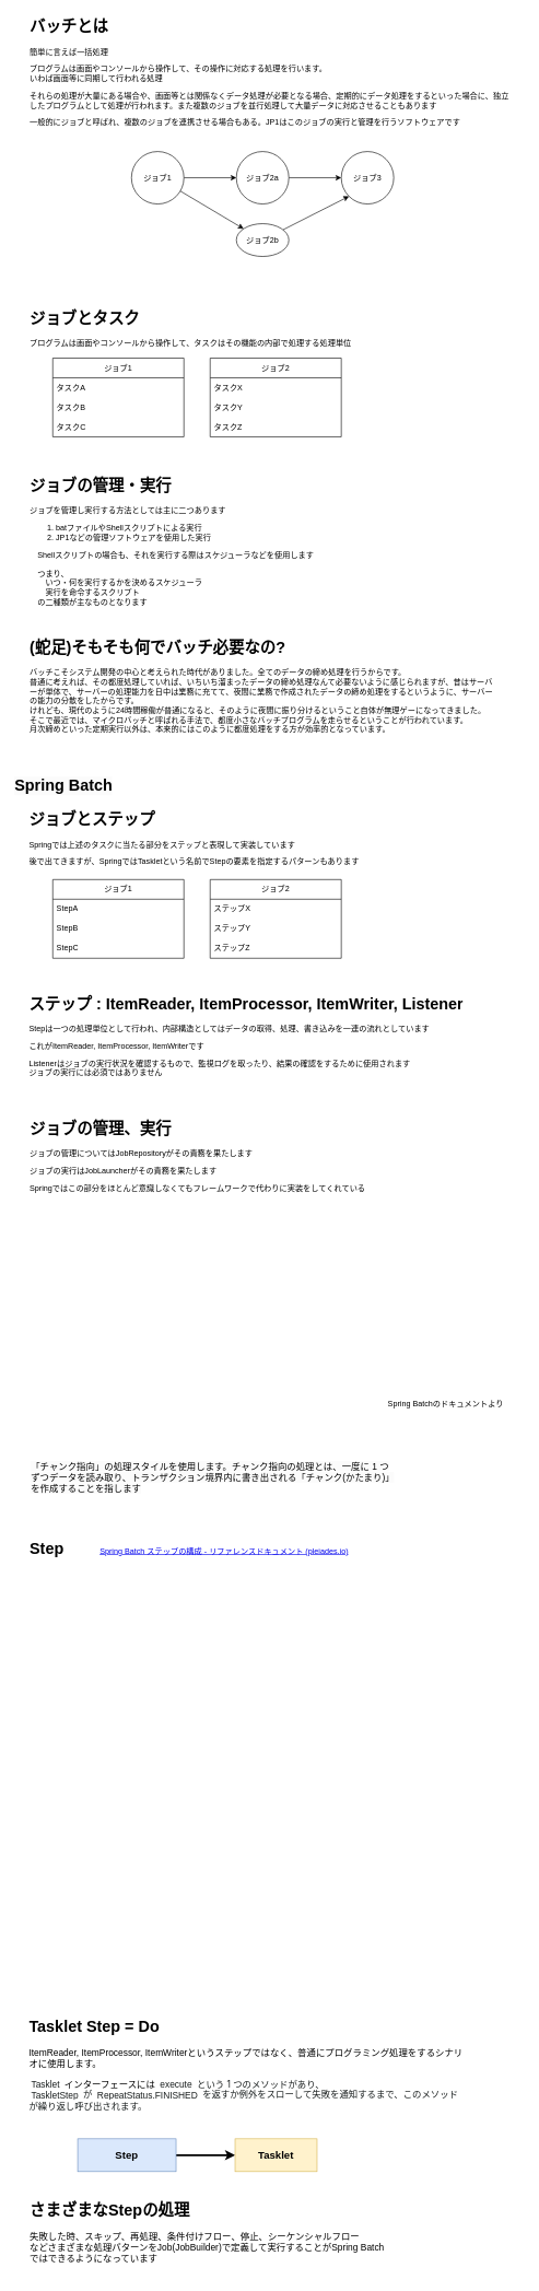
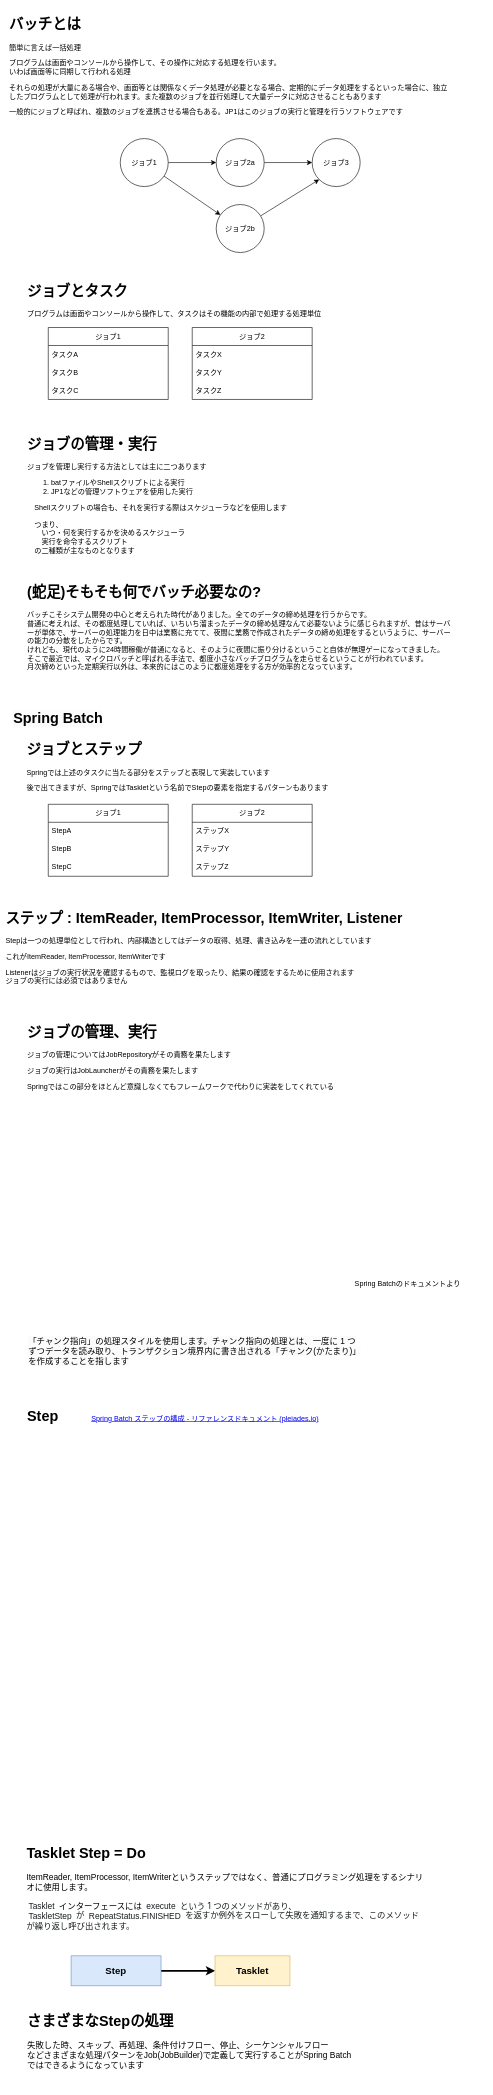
  <mxCell id="0" />
  <mxCell id="1" parent="0" />
- <mxCell id="2" value="&lt;h1&gt;バッチとは&lt;/h1&gt;&lt;p&gt;簡単に言えば一括処理&lt;/p&gt;&lt;p&gt;プログラムは画面やコンソールから操作して、その操作に対応する処理を行います。&lt;br&gt;いわば画面等に同期して行われる処理&lt;/p&gt;&lt;p&gt;それらの処理が大量にある場合や、画面等とは関係なくデータ処理が必要となる場合、定期的にデータ処理をするといった場合に、独立したプログラムとして処理が行われます。また複数のジョブを並行処理して大量データに対応させることもあります&lt;/p&gt;&lt;p&gt;一般的にジョブと呼ばれ、複数のジョブを連携させる場合もある。JP1はこのジョブの実行と管理を行うソフトウェアです&lt;/p&gt;" style="text;html=1;strokeColor=none;fillColor=none;spacing=5;spacingTop=-20;whiteSpace=wrap;overflow=hidden;rounded=0;" parent="1" vertex="1"><mxGeometry x="40" y="20" width="750" height="200" as="geometry" /></mxCell>
+ <mxCell id="2" value="&lt;h1&gt;バッチとは&lt;/h1&gt;&lt;p&gt;簡単に言えば一括処理&lt;/p&gt;&lt;p&gt;プログラムは画面やコンソールから操作して、その操作に対応する処理を行います。&lt;br&gt;いわば画面等に同期して行われる処理&lt;/p&gt;&lt;p&gt;それらの処理が大量にある場合や、画面等とは関係なくデータ処理が必要となる場合、定期的にデータ処理をするといった場合に、独立したプログラムとして処理が行われます。また複数のジョブを並行処理して大量データに対応させることもあります&lt;/p&gt;&lt;p&gt;一般的にジョブと呼ばれ、複数のジョブを連携させる場合もある。JP1はこのジョブの実行と管理を行うソフトウェアです&lt;/p&gt;" style="text;html=1;strokeColor=none;fillColor=none;spacing=5;spacingTop=-20;whiteSpace=wrap;overflow=hidden;rounded=0;" parent="1" vertex="1"><mxGeometry x="10" y="20" width="750" height="200" as="geometry" /></mxCell>
  <mxCell id="3" value="" style="edgeStyle=orthogonalEdgeStyle;rounded=0;orthogonalLoop=1;jettySize=auto;html=1;" parent="1" source="5" target="7" edge="1"><mxGeometry relative="1" as="geometry" /></mxCell>
  <mxCell id="4" value="" style="rounded=0;orthogonalLoop=1;jettySize=auto;html=1;" parent="1" source="5" target="10" edge="1"><mxGeometry relative="1" as="geometry" /></mxCell>
  <mxCell id="5" value="ジョブ1" style="ellipse;whiteSpace=wrap;html=1;aspect=fixed;" parent="1" vertex="1"><mxGeometry x="200" y="230" width="80" height="80" as="geometry" /></mxCell>
  <mxCell id="6" value="" style="edgeStyle=orthogonalEdgeStyle;rounded=0;orthogonalLoop=1;jettySize=auto;html=1;" parent="1" source="7" target="8" edge="1"><mxGeometry relative="1" as="geometry" /></mxCell>
  <mxCell id="7" value="ジョブ2a" style="ellipse;whiteSpace=wrap;html=1;aspect=fixed;" parent="1" vertex="1"><mxGeometry x="360" y="230" width="80" height="80" as="geometry" /></mxCell>
  <mxCell id="8" value="ジョブ3" style="ellipse;whiteSpace=wrap;html=1;aspect=fixed;" parent="1" vertex="1"><mxGeometry x="520" y="230" width="80" height="80" as="geometry" /></mxCell>
  <mxCell id="9" style="rounded=0;orthogonalLoop=1;jettySize=auto;html=1;entryX=0;entryY=1;entryDx=0;entryDy=0;" parent="1" source="10" target="8" edge="1"><mxGeometry relative="1" as="geometry" /></mxCell>
- <mxCell id="10" value="ジョブ2b" style="ellipse;whiteSpace=wrap;html=1;aspect=fixed;" parent="1" vertex="1"><mxGeometry x="360" y="340" width="80" height="50" as="geometry" /></mxCell>
+ <mxCell id="10" value="ジョブ2b" style="ellipse;whiteSpace=wrap;html=1;aspect=fixed;" parent="1" vertex="1"><mxGeometry x="360" y="340" width="80" height="80" as="geometry" /></mxCell>
  <mxCell id="11" value="&lt;h1&gt;ジョブとタスク&lt;/h1&gt;&lt;p&gt;プログラムは画面やコンソールから操作して、タスクはその機能の内部で処理する処理単位&lt;/p&gt;" style="text;html=1;strokeColor=none;fillColor=none;spacing=5;spacingTop=-20;whiteSpace=wrap;overflow=hidden;rounded=0;" parent="1" vertex="1"><mxGeometry x="40" y="465" width="530" height="80" as="geometry" /></mxCell>
  <mxCell id="12" value="ジョブ1" style="swimlane;fontStyle=0;childLayout=stackLayout;horizontal=1;startSize=30;horizontalStack=0;resizeParent=1;resizeParentMax=0;resizeLast=0;collapsible=1;marginBottom=0;whiteSpace=wrap;html=1;" parent="1" vertex="1"><mxGeometry x="80" y="545" width="200" height="120" as="geometry" /></mxCell>
  <mxCell id="13" value="タスクA" style="text;strokeColor=none;fillColor=none;align=left;verticalAlign=middle;spacingLeft=4;spacingRight=4;overflow=hidden;points=[[0,0.5],[1,0.5]];portConstraint=eastwest;rotatable=0;whiteSpace=wrap;html=1;" parent="12" vertex="1"><mxGeometry y="30" width="200" height="30" as="geometry" /></mxCell>
  <mxCell id="14" value="タスクB" style="text;strokeColor=none;fillColor=none;align=left;verticalAlign=middle;spacingLeft=4;spacingRight=4;overflow=hidden;points=[[0,0.5],[1,0.5]];portConstraint=eastwest;rotatable=0;whiteSpace=wrap;html=1;" parent="12" vertex="1"><mxGeometry y="60" width="200" height="30" as="geometry" /></mxCell>
  <mxCell id="15" value="タスクC" style="text;strokeColor=none;fillColor=none;align=left;verticalAlign=middle;spacingLeft=4;spacingRight=4;overflow=hidden;points=[[0,0.5],[1,0.5]];portConstraint=eastwest;rotatable=0;whiteSpace=wrap;html=1;" parent="12" vertex="1"><mxGeometry y="90" width="200" height="30" as="geometry" /></mxCell>
  <mxCell id="16" value="ジョブ2" style="swimlane;fontStyle=0;childLayout=stackLayout;horizontal=1;startSize=30;horizontalStack=0;resizeParent=1;resizeParentMax=0;resizeLast=0;collapsible=1;marginBottom=0;whiteSpace=wrap;html=1;" parent="1" vertex="1"><mxGeometry x="320" y="545" width="200" height="120" as="geometry" /></mxCell>
  <mxCell id="17" value="タスクX" style="text;strokeColor=none;fillColor=none;align=left;verticalAlign=middle;spacingLeft=4;spacingRight=4;overflow=hidden;points=[[0,0.5],[1,0.5]];portConstraint=eastwest;rotatable=0;whiteSpace=wrap;html=1;" parent="16" vertex="1"><mxGeometry y="30" width="200" height="30" as="geometry" /></mxCell>
  <mxCell id="18" value="タスクY" style="text;strokeColor=none;fillColor=none;align=left;verticalAlign=middle;spacingLeft=4;spacingRight=4;overflow=hidden;points=[[0,0.5],[1,0.5]];portConstraint=eastwest;rotatable=0;whiteSpace=wrap;html=1;" parent="16" vertex="1"><mxGeometry y="60" width="200" height="30" as="geometry" /></mxCell>
  <mxCell id="19" value="タスクZ" style="text;strokeColor=none;fillColor=none;align=left;verticalAlign=middle;spacingLeft=4;spacingRight=4;overflow=hidden;points=[[0,0.5],[1,0.5]];portConstraint=eastwest;rotatable=0;whiteSpace=wrap;html=1;" parent="16" vertex="1"><mxGeometry y="90" width="200" height="30" as="geometry" /></mxCell>
  <mxCell id="20" value="&lt;h1&gt;ジョブとステップ&lt;/h1&gt;&lt;p&gt;Springでは上述のタスクに当たる部分をステップと表現して実装しています&lt;/p&gt;&lt;p&gt;後で出てきますが、SpringではTaskletという名前でStepの要素を指定するパターンもあります&lt;/p&gt;" style="text;html=1;strokeColor=none;fillColor=none;spacing=5;spacingTop=-20;whiteSpace=wrap;overflow=hidden;rounded=0;" parent="1" vertex="1"><mxGeometry x="39" y="1229" width="731" height="101" as="geometry" /></mxCell>
  <mxCell id="21" value="ジョブ1" style="swimlane;fontStyle=0;childLayout=stackLayout;horizontal=1;startSize=30;horizontalStack=0;resizeParent=1;resizeParentMax=0;resizeLast=0;collapsible=1;marginBottom=0;whiteSpace=wrap;html=1;" parent="1" vertex="1"><mxGeometry x="80" y="1340" width="200" height="120" as="geometry" /></mxCell>
  <mxCell id="22" value="StepA" style="text;strokeColor=none;fillColor=none;align=left;verticalAlign=middle;spacingLeft=4;spacingRight=4;overflow=hidden;points=[[0,0.5],[1,0.5]];portConstraint=eastwest;rotatable=0;whiteSpace=wrap;html=1;" parent="21" vertex="1"><mxGeometry y="30" width="200" height="30" as="geometry" /></mxCell>
  <mxCell id="23" value="StepB" style="text;strokeColor=none;fillColor=none;align=left;verticalAlign=middle;spacingLeft=4;spacingRight=4;overflow=hidden;points=[[0,0.5],[1,0.5]];portConstraint=eastwest;rotatable=0;whiteSpace=wrap;html=1;" parent="21" vertex="1"><mxGeometry y="60" width="200" height="30" as="geometry" /></mxCell>
  <mxCell id="24" value="StepC" style="text;strokeColor=none;fillColor=none;align=left;verticalAlign=middle;spacingLeft=4;spacingRight=4;overflow=hidden;points=[[0,0.5],[1,0.5]];portConstraint=eastwest;rotatable=0;whiteSpace=wrap;html=1;" parent="21" vertex="1"><mxGeometry y="90" width="200" height="30" as="geometry" /></mxCell>
  <mxCell id="25" value="ジョブ2" style="swimlane;fontStyle=0;childLayout=stackLayout;horizontal=1;startSize=30;horizontalStack=0;resizeParent=1;resizeParentMax=0;resizeLast=0;collapsible=1;marginBottom=0;whiteSpace=wrap;html=1;" parent="1" vertex="1"><mxGeometry x="320" y="1340" width="200" height="120" as="geometry" /></mxCell>
  <mxCell id="26" value="ステップX" style="text;strokeColor=none;fillColor=none;align=left;verticalAlign=middle;spacingLeft=4;spacingRight=4;overflow=hidden;points=[[0,0.5],[1,0.5]];portConstraint=eastwest;rotatable=0;whiteSpace=wrap;html=1;" parent="25" vertex="1"><mxGeometry y="30" width="200" height="30" as="geometry" /></mxCell>
  <mxCell id="27" value="ステップY" style="text;strokeColor=none;fillColor=none;align=left;verticalAlign=middle;spacingLeft=4;spacingRight=4;overflow=hidden;points=[[0,0.5],[1,0.5]];portConstraint=eastwest;rotatable=0;whiteSpace=wrap;html=1;" parent="25" vertex="1"><mxGeometry y="60" width="200" height="30" as="geometry" /></mxCell>
  <mxCell id="28" value="ステップZ" style="text;strokeColor=none;fillColor=none;align=left;verticalAlign=middle;spacingLeft=4;spacingRight=4;overflow=hidden;points=[[0,0.5],[1,0.5]];portConstraint=eastwest;rotatable=0;whiteSpace=wrap;html=1;" parent="25" vertex="1"><mxGeometry y="90" width="200" height="30" as="geometry" /></mxCell>
- <mxCell id="29" value="&lt;h1&gt;ステップ : ItemReader, ItemProcessor, ItemWriter, Listener&lt;/h1&gt;&lt;p&gt;Stepは一つの処理単位として行われ、内部構造としてはデータの取得、処理、書き込みを一連の流れとしています&lt;/p&gt;&lt;p&gt;これがItemReader, ItemProcessor, ItemWriterです&lt;/p&gt;&lt;p&gt;Listenerはジョブの実行状況を確認するもので、監視ログを取ったり、結果の確認をするために使用されます&lt;br&gt;ジョブの実行には必須ではありません&lt;/p&gt;" style="text;html=1;strokeColor=none;fillColor=none;spacing=5;spacingTop=-20;whiteSpace=wrap;overflow=hidden;rounded=0;" parent="1" vertex="1"><mxGeometry x="39" y="1510" width="761" height="151" as="geometry" /></mxCell>
+ <mxCell id="29" value="&lt;h1&gt;ステップ : ItemReader, ItemProcessor, ItemWriter, Listener&lt;/h1&gt;&lt;p&gt;Stepは一つの処理単位として行われ、内部構造としてはデータの取得、処理、書き込みを一連の流れとしています&lt;/p&gt;&lt;p&gt;これがItemReader, ItemProcessor, ItemWriterです&lt;/p&gt;&lt;p&gt;Listenerはジョブの実行状況を確認するもので、監視ログを取ったり、結果の確認をするために使用されます&lt;br&gt;ジョブの実行には必須ではありません&lt;/p&gt;" style="text;html=1;strokeColor=none;fillColor=none;spacing=5;spacingTop=-20;whiteSpace=wrap;overflow=hidden;rounded=0;" parent="1" vertex="1"><mxGeometry x="4" y="1510" width="761" height="151" as="geometry" /></mxCell>
  <mxCell id="30" value="&lt;h1 style=&quot;border-color: var(--border-color); color: rgb(0, 0, 0); font-family: Helvetica; font-style: normal; font-variant-ligatures: normal; font-variant-caps: normal; letter-spacing: normal; orphans: 2; text-align: left; text-indent: 0px; text-transform: none; widows: 2; word-spacing: 0px; -webkit-text-stroke-width: 0px; background-color: rgb(251, 251, 251); text-decoration-thickness: initial; text-decoration-style: initial; text-decoration-color: initial;&quot;&gt;Spring Batch&lt;/h1&gt;" style="text;whiteSpace=wrap;html=1;" parent="1" vertex="1"><mxGeometry x="20" y="1160" width="180" height="80" as="geometry" /></mxCell>
  <mxCell id="31" value="&lt;h1&gt;ジョブの管理・実行&lt;/h1&gt;&lt;p&gt;ジョブを管理し実行する方法としては主に二つあります&lt;/p&gt;&lt;p&gt;&lt;/p&gt;&lt;ol&gt;&lt;li&gt;batファイルやShellスクリプトによる実行&lt;/li&gt;&lt;li&gt;JP1などの管理ソフトウェアを使用した実行&lt;/li&gt;&lt;/ol&gt;&lt;div&gt;　Shellスクリプトの場合も、それを実行する際はスケジューラなどを使用します&lt;/div&gt;&lt;div&gt;&lt;br&gt;&lt;/div&gt;&lt;div&gt;　つまり、&lt;/div&gt;&lt;div&gt;　　いつ・何を実行するかを決めるスケジューラ&lt;/div&gt;&lt;div&gt;　　実行を命令するスクリプト&lt;/div&gt;&lt;div&gt;　の二種類が主なものとなります&lt;/div&gt;&lt;p&gt;&lt;/p&gt;" style="text;html=1;strokeColor=none;fillColor=none;spacing=5;spacingTop=-20;whiteSpace=wrap;overflow=hidden;rounded=0;" parent="1" vertex="1"><mxGeometry x="40" y="720" width="591" height="210" as="geometry" /></mxCell>
  <mxCell id="32" value="&lt;h1&gt;ジョブの管理、実行&lt;/h1&gt;&lt;p&gt;ジョブの管理についてはJobRepositoryがその責務を果たします&lt;/p&gt;&lt;p&gt;ジョブの実行はJobLauncherがその責務を果たします&lt;/p&gt;&lt;p&gt;Springではこの部分をほとんど意識しなくてもフレームワークで代わりに実装をしてくれている&lt;/p&gt;" style="text;html=1;strokeColor=none;fillColor=none;spacing=5;spacingTop=-20;whiteSpace=wrap;overflow=hidden;rounded=0;" parent="1" vertex="1"><mxGeometry x="40" y="1700" width="570" height="130" as="geometry" /></mxCell>
  <mxCell id="33" value="" style="shape=image;verticalLabelPosition=bottom;labelBackgroundColor=default;verticalAlign=top;aspect=fixed;imageAspect=0;image=https://spring.pleiades.io/spring-batch/docs/current/reference/html/images/spring-batch-reference-model.png;" parent="1" vertex="1"><mxGeometry x="39" y="1860" width="738" height="294" as="geometry" /></mxCell>
  <mxCell id="34" value="Spring Batchのドキュメントより" style="text;html=1;align=center;verticalAlign=middle;resizable=0;points=[];autosize=1;strokeColor=none;fillColor=none;" parent="1" vertex="1"><mxGeometry x="579" y="2124" width="200" height="30" as="geometry" /></mxCell>
  <mxCell id="35" value="&lt;h1&gt;(蛇足)そもそも何でバッチ必要なの?&lt;/h1&gt;&lt;p&gt;バッチこそシステム開発の中心と考えられた時代がありました。全てのデータの締め処理を行うからです。&lt;br&gt;普通に考えれば、その都度処理していれば、いちいち溜まったデータの締め処理なんて必要ないように感じられますが、昔はサーバーが単体で、サーバーの処理能力を日中は業務に充てて、夜間に業務で作成されたデータの締め処理をするというように、サーバーの能力の分散をしたからです。&lt;br&gt;けれども、現代のように24時間稼働が普通になると、そのように夜間に振り分けるということ自体が無理ゲーになってきました。&lt;br&gt;そこで最近では、マイクロバッチと呼ばれる手法で、都度小さなバッチプログラムを走らせるということが行われています。&lt;br&gt;月次締めといった定期実行以外は、本来的にはこのように都度処理をする方が効率的となっています。&lt;/p&gt;" style="text;html=1;strokeColor=none;fillColor=none;spacing=5;spacingTop=-20;whiteSpace=wrap;overflow=hidden;rounded=0;" parent="1" vertex="1"><mxGeometry x="40" y="967" width="720" height="150" as="geometry" /></mxCell>
  <mxCell id="36" value="" style="shape=image;verticalLabelPosition=bottom;labelBackgroundColor=default;verticalAlign=top;aspect=fixed;imageAspect=0;image=https://spring.pleiades.io/spring-batch/docs/current/reference/html/images/step.png;" parent="1" vertex="1"><mxGeometry x="136.24" y="2410" width="383.76" height="200" as="geometry" /></mxCell>
  <mxCell id="37" value="&lt;h1&gt;Step&lt;/h1&gt;&lt;p&gt;&lt;br&gt;&lt;/p&gt;" style="text;html=1;strokeColor=none;fillColor=none;spacing=5;spacingTop=-20;whiteSpace=wrap;overflow=hidden;rounded=0;" parent="1" vertex="1"><mxGeometry x="40" y="2340" width="670" height="90" as="geometry" /></mxCell>
  <mxCell id="38" value="" style="shape=image;verticalLabelPosition=bottom;labelBackgroundColor=default;verticalAlign=top;aspect=fixed;imageAspect=0;image=https://spring.pleiades.io/spring-batch/docs/current/reference/html/images/chunk-oriented-processing-with-item-processor.png;" parent="1" vertex="1"><mxGeometry x="71.01" y="2630" width="666.98" height="393.4" as="geometry" /></mxCell>
  <mxCell id="39" value="&lt;a href=&quot;https://spring.pleiades.io/spring-batch/docs/current/reference/html/step.html#chunkOrientedProcessing&quot;&gt;Spring Batch ステップの構成 - リファレンスドキュメント (pleiades.io)&lt;/a&gt;" style="text;whiteSpace=wrap;html=1;" parent="1" vertex="1"><mxGeometry x="150" y="2350" width="410" height="40" as="geometry" /></mxCell>
  <mxCell id="40" value="&lt;h1&gt;Tasklet Step = Do&lt;/h1&gt;&lt;p style=&quot;font-size: 14px;&quot;&gt;&lt;font style=&quot;font-size: 14px;&quot;&gt;ItemReader, ItemProcessor, ItemWriterというステップではなく、普通にプログラミング処理をするシナリオに使用します。&lt;/font&gt;&lt;/p&gt;&lt;p style=&quot;font-size: 14px;&quot;&gt;&lt;font style=&quot;font-size: 14px;&quot;&gt;&lt;code style=&quot;box-sizing: inherit; font-family: var(--monospace-font-family); hyphens: none; background: var(--asciidoctor-code-background); border-radius: 0.25em; color: rgb(25, 30, 30); padding: 0.125em 0.25em; letter-spacing: -0.044px;&quot;&gt;Tasklet&lt;/code&gt;&amp;nbsp;インターフェースには&amp;nbsp;&lt;code style=&quot;box-sizing: inherit; font-family: var(--monospace-font-family); hyphens: none; background: var(--asciidoctor-code-background); border-radius: 0.25em; color: rgb(25, 30, 30); padding: 0.125em 0.25em; letter-spacing: -0.044px;&quot;&gt;execute&lt;/code&gt;&lt;span style=&quot;color: rgb(25, 30, 30); font-family: -apple-system, &amp;quot;system-ui&amp;quot;, &amp;quot;Segoe UI&amp;quot;, Roboto, Helvetica, Arial, sans-serif, &amp;quot;Apple Color Emoji&amp;quot;, &amp;quot;Segoe UI Emoji&amp;quot;, &amp;quot;Segoe UI Symbol&amp;quot;; letter-spacing: -0.044px; background-color: rgb(255, 255, 255);&quot;&gt;&amp;nbsp;という 1 つのメソッドがあり、&lt;/span&gt;&lt;code style=&quot;box-sizing: inherit; font-family: var(--monospace-font-family); hyphens: none; background: var(--asciidoctor-code-background); border-radius: 0.25em; color: rgb(25, 30, 30); padding: 0.125em 0.25em; letter-spacing: -0.044px;&quot;&gt;TaskletStep&lt;/code&gt;&lt;span style=&quot;color: rgb(25, 30, 30); font-family: -apple-system, &amp;quot;system-ui&amp;quot;, &amp;quot;Segoe UI&amp;quot;, Roboto, Helvetica, Arial, sans-serif, &amp;quot;Apple Color Emoji&amp;quot;, &amp;quot;Segoe UI Emoji&amp;quot;, &amp;quot;Segoe UI Symbol&amp;quot;; letter-spacing: -0.044px; background-color: rgb(255, 255, 255);&quot;&gt;&amp;nbsp;が&amp;nbsp;&lt;/span&gt;&lt;code style=&quot;box-sizing: inherit; font-family: var(--monospace-font-family); hyphens: none; background: var(--asciidoctor-code-background); border-radius: 0.25em; color: rgb(25, 30, 30); padding: 0.125em 0.25em; letter-spacing: -0.044px;&quot;&gt;RepeatStatus.FINISHED&lt;/code&gt;&lt;span style=&quot;color: rgb(25, 30, 30); font-family: -apple-system, &amp;quot;system-ui&amp;quot;, &amp;quot;Segoe UI&amp;quot;, Roboto, Helvetica, Arial, sans-serif, &amp;quot;Apple Color Emoji&amp;quot;, &amp;quot;Segoe UI Emoji&amp;quot;, &amp;quot;Segoe UI Symbol&amp;quot;; letter-spacing: -0.044px; background-color: rgb(255, 255, 255);&quot;&gt;&amp;nbsp;を返すか例外をスローして失敗を通知するまで、このメソッドが繰り返し呼び出されます。&lt;/span&gt;&lt;/font&gt;&lt;br&gt;&lt;/p&gt;" style="text;html=1;strokeColor=none;fillColor=none;spacing=5;spacingTop=-20;whiteSpace=wrap;overflow=hidden;rounded=0;" parent="1" vertex="1"><mxGeometry x="39" y="3070" width="670" height="150" as="geometry" /></mxCell>
  <mxCell id="41" value="&lt;span style=&quot;color: rgb(0, 0, 0); font-family: Helvetica; font-size: 14px; font-style: normal; font-variant-ligatures: normal; font-variant-caps: normal; font-weight: 400; letter-spacing: normal; orphans: 2; text-align: left; text-indent: 0px; text-transform: none; widows: 2; word-spacing: 0px; -webkit-text-stroke-width: 0px; background-color: rgb(251, 251, 251); text-decoration-thickness: initial; text-decoration-style: initial; text-decoration-color: initial; float: none; display: inline !important;&quot;&gt;「チャンク指向」の処理スタイルを使用します。チャンク指向の処理とは、一度に 1 つずつデータを読み取り、トランザクション境界内に書き出される「チャンク(かたまり)」を作成することを指します&lt;/span&gt;" style="text;whiteSpace=wrap;html=1;fontSize=14;" parent="1" vertex="1"><mxGeometry x="45" y="2220" width="560" height="60" as="geometry" /></mxCell>
  <mxCell id="42" style="edgeStyle=orthogonalEdgeStyle;rounded=0;orthogonalLoop=1;jettySize=auto;html=1;entryX=0;entryY=0.5;entryDx=0;entryDy=0;strokeWidth=3;" parent="1" source="43" target="44" edge="1"><mxGeometry relative="1" as="geometry" /></mxCell>
  <mxCell id="43" value="&lt;font style=&quot;font-size: 16px;&quot;&gt;&lt;b&gt;Step&lt;/b&gt;&lt;/font&gt;" style="rounded=0;whiteSpace=wrap;html=1;fillColor=#dae8fc;strokeColor=#6c8ebf;" parent="1" vertex="1"><mxGeometry x="118" y="3260" width="150" height="50" as="geometry" /></mxCell>
  <mxCell id="44" value="&lt;font style=&quot;font-size: 16px;&quot;&gt;&lt;b&gt;Tasklet&lt;/b&gt;&lt;/font&gt;" style="rounded=0;whiteSpace=wrap;html=1;fillColor=#fff2cc;strokeColor=#d6b656;" parent="1" vertex="1"><mxGeometry x="358" y="3260" width="125" height="50" as="geometry" /></mxCell>
  <mxCell id="45" value="&lt;h1&gt;さまざまなStepの処理&lt;/h1&gt;&lt;p&gt;&lt;font style=&quot;font-size: 14px;&quot;&gt;失敗した時、スキップ、再処理、条件付けフロー、停止、シーケンシャルフロー&lt;br&gt;&lt;/font&gt;&lt;span style=&quot;font-size: 14px; background-color: initial;&quot;&gt;などさまざまな処理パターンをJob(JobBuilder)で定義して実行することがSpring Batchではできるようになっています&lt;/span&gt;&lt;/p&gt;" style="text;html=1;strokeColor=none;fillColor=none;spacing=5;spacingTop=-20;whiteSpace=wrap;overflow=hidden;rounded=0;" parent="1" vertex="1"><mxGeometry x="40" y="3350" width="560" height="120" as="geometry" /></mxCell>
